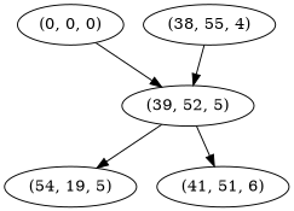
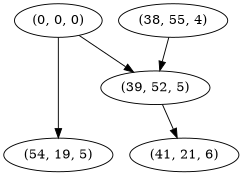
  digraph {
    n1 [label="(54, 19, 5)"]
    "(0, 0, 0)"
    "(39, 52, 5)"
    "(38, 55, 4)"
-   "(41, 51, 6)"
-   "(39, 52, 5)" -> n1
+   "(41, 51, 6)" [label="(41, 21, 6)"]
+   "(0, 0, 0)" -> n1
    "(0, 0, 0)" -> "(39, 52, 5)"
    "(39, 52, 5)" -> "(41, 51, 6)"
    "(38, 55, 4)" -> "(39, 52, 5)"
  }
